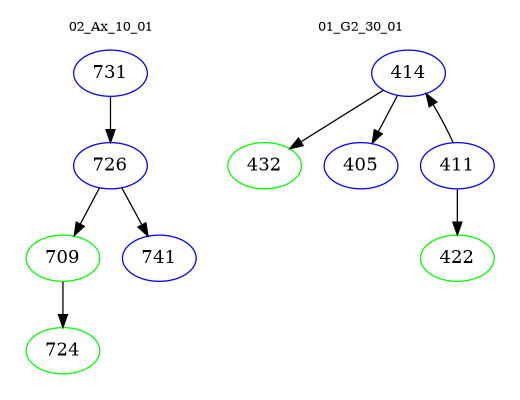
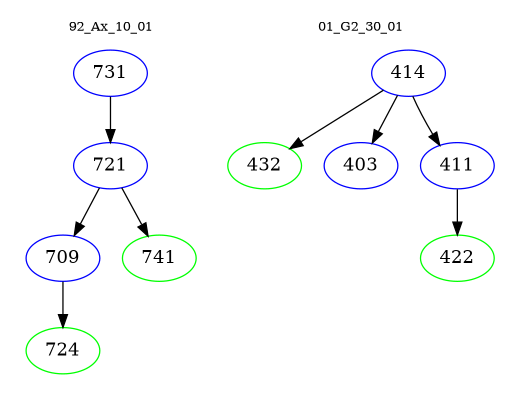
  digraph {
    node [color=blue]
    edge [color=black]
-   n1 [label=726]
-   n2 [color=green label=709]
-   n3 [label=741]
+   n1 [label=721]
+   n2 [label=709]
+   n3 [color=green label=741]
    n4 [label=731]
    n5 [color=green label=724]
    n6 [label=414]
    n7 [color=green label=432]
-   n8 [label=405]
+   n8 [label=403]
    n9 [label=411]
    n10 [color=green label=422]
    subgraph cluster_1 {
      color=white
      fontsize=10
-     label="02_Ax_10_01"
+     label="92_Ax_10_01"
      n1
      n2
      n3
      n4
      n5
    }
    subgraph cluster_2 {
      color=white
      fontsize=10
      label="01_G2_30_01"
      n6
      n7
      n8
      n9
      n10
    }
    n1 -> n2
    n1 -> n3
    n2 -> n5
    n4 -> n1
    n6 -> n7
    n6 -> n8
-   n9 -> n6
+   n6 -> n9
    n9 -> n10
  }
